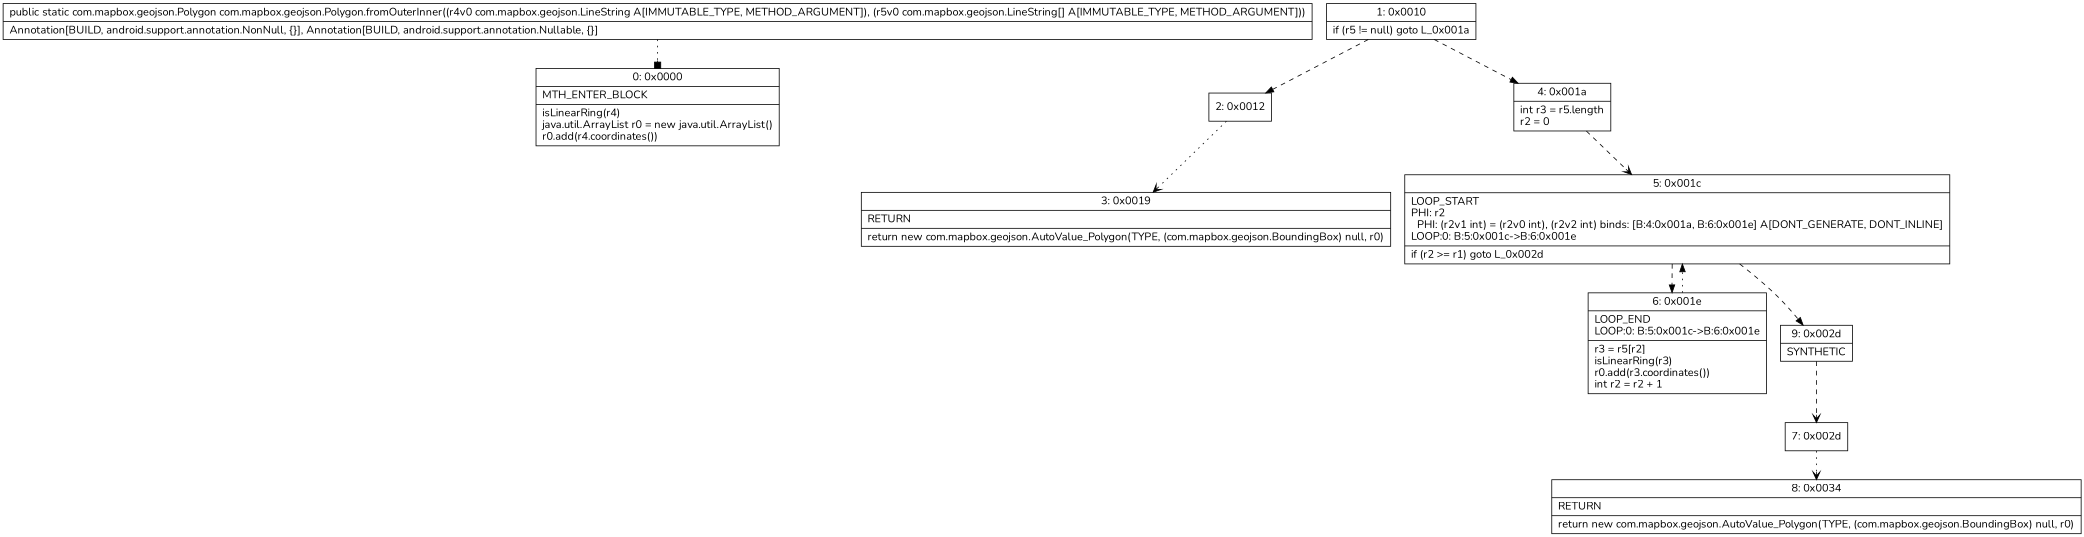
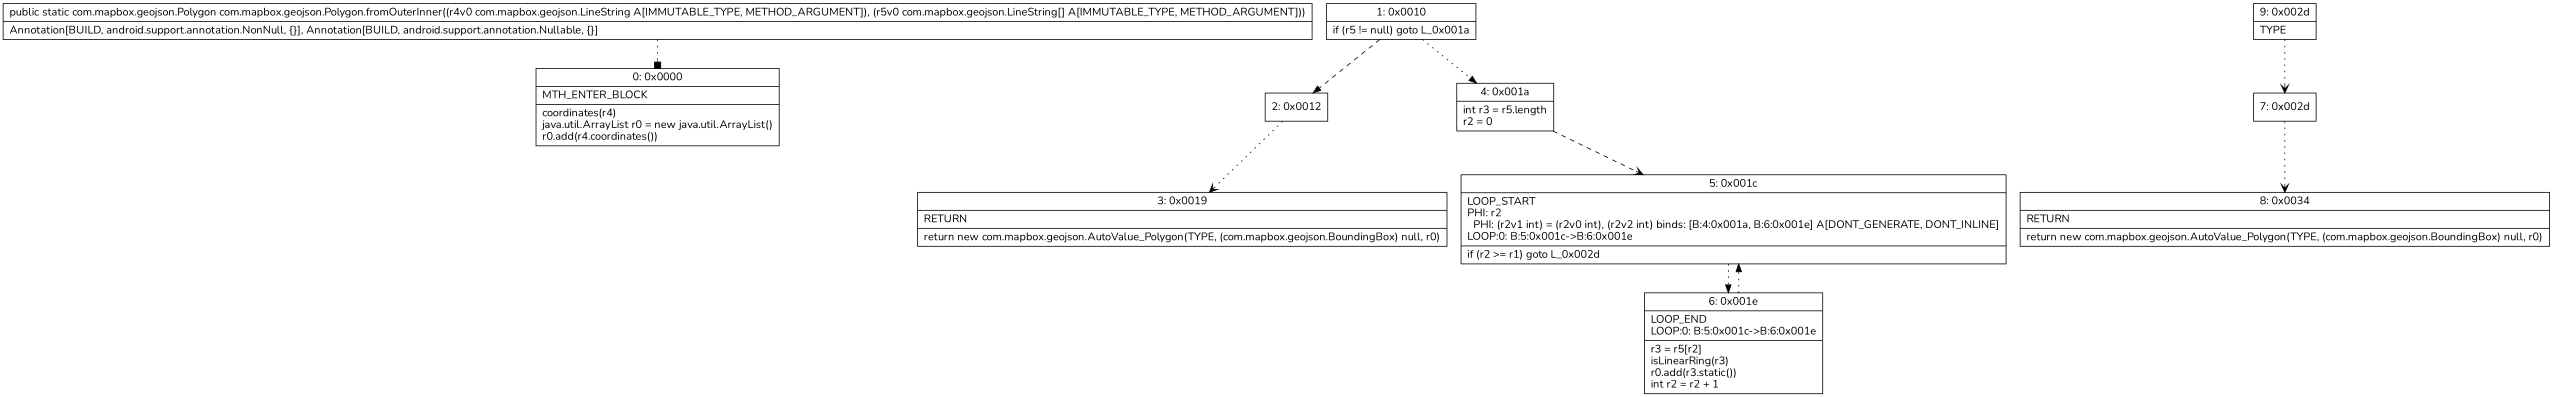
  digraph {
    fontname=Nunito
    node [fontname=Nunito shape=record]
    edge [arrowhead=normal fontname=Nunito style=dotted]
-   n1 [label="{0\:\ 0x0000|MTH_ENTER_BLOCK\l|isLinearRing(r4)\ljava.util.ArrayList r0 = new java.util.ArrayList()\lr0.add(r4.coordinates())\l}"]
+   n1 [label="{0\:\ 0x0000|MTH_ENTER_BLOCK\l|coordinates(r4)\ljava.util.ArrayList r0 = new java.util.ArrayList()\lr0.add(r4.coordinates())\l}"]
    n2 [label="{1\:\ 0x0010|if (r5 != null) goto L_0x001a\l}"]
    n3 [label="{2\:\ 0x0012}"]
    n4 [label="{4\:\ 0x001a|int r3 = r5.length\lr2 = 0\l}"]
    n5 [label="{3\:\ 0x0019|RETURN\l|return new com.mapbox.geojson.AutoValue_Polygon(TYPE, (com.mapbox.geojson.BoundingBox) null, r0)\l}"]
    n6 [label="{5\:\ 0x001c|LOOP_START\lPHI: r2 \l  PHI: (r2v1 int) = (r2v0 int), (r2v2 int) binds: [B:4:0x001a, B:6:0x001e] A[DONT_GENERATE, DONT_INLINE]\lLOOP:0: B:5:0x001c\-\>B:6:0x001e\l|if (r2 \>= r1) goto L_0x002d\l}"]
-   n7 [label="{6\:\ 0x001e|LOOP_END\lLOOP:0: B:5:0x001c\-\>B:6:0x001e\l|r3 = r5[r2]\lisLinearRing(r3)\lr0.add(r3.coordinates())\lint r2 = r2 + 1\l}"]
-   n8 [label="{9\:\ 0x002d|SYNTHETIC\l}"]
+   n7 [label="{6\:\ 0x001e|LOOP_END\lLOOP:0: B:5:0x001c\-\>B:6:0x001e\l|r3 = r5[r2]\lisLinearRing(r3)\lr0.add(r3.static())\lint r2 = r2 + 1\l}"]
+   n8 [label="{9\:\ 0x002d|TYPE\l}"]
    n9 [label="{7\:\ 0x002d}"]
    n10 [label="{8\:\ 0x0034|RETURN\l|return new com.mapbox.geojson.AutoValue_Polygon(TYPE, (com.mapbox.geojson.BoundingBox) null, r0)\l}"]
    n11 [label="{public static com.mapbox.geojson.Polygon com.mapbox.geojson.Polygon.fromOuterInner((r4v0 com.mapbox.geojson.LineString A[IMMUTABLE_TYPE, METHOD_ARGUMENT]), (r5v0 com.mapbox.geojson.LineString[] A[IMMUTABLE_TYPE, METHOD_ARGUMENT]))  | Annotation[BUILD, android.support.annotation.NonNull, \{\}], Annotation[BUILD, android.support.annotation.Nullable, \{\}]\l}"]
    n2 -> n3 [style=dashed]
-   n2 -> n4 [style=dashed]
+   n2 -> n4
    n3 -> n5 [arrowhead=vee]
    n4 -> n6 [arrowhead=vee style=dashed]
-   n6 -> n7 [style=dashed]
-   n6 -> n8 [style=dashed]
+   n6 -> n7
    n7 -> n6
-   n8 -> n9 [arrowhead=vee style=dashed]
+   n8 -> n9 [arrowhead=vee]
    n9 -> n10 [arrowhead=vee]
    n11 -> n1 [arrowhead=box]
  }
